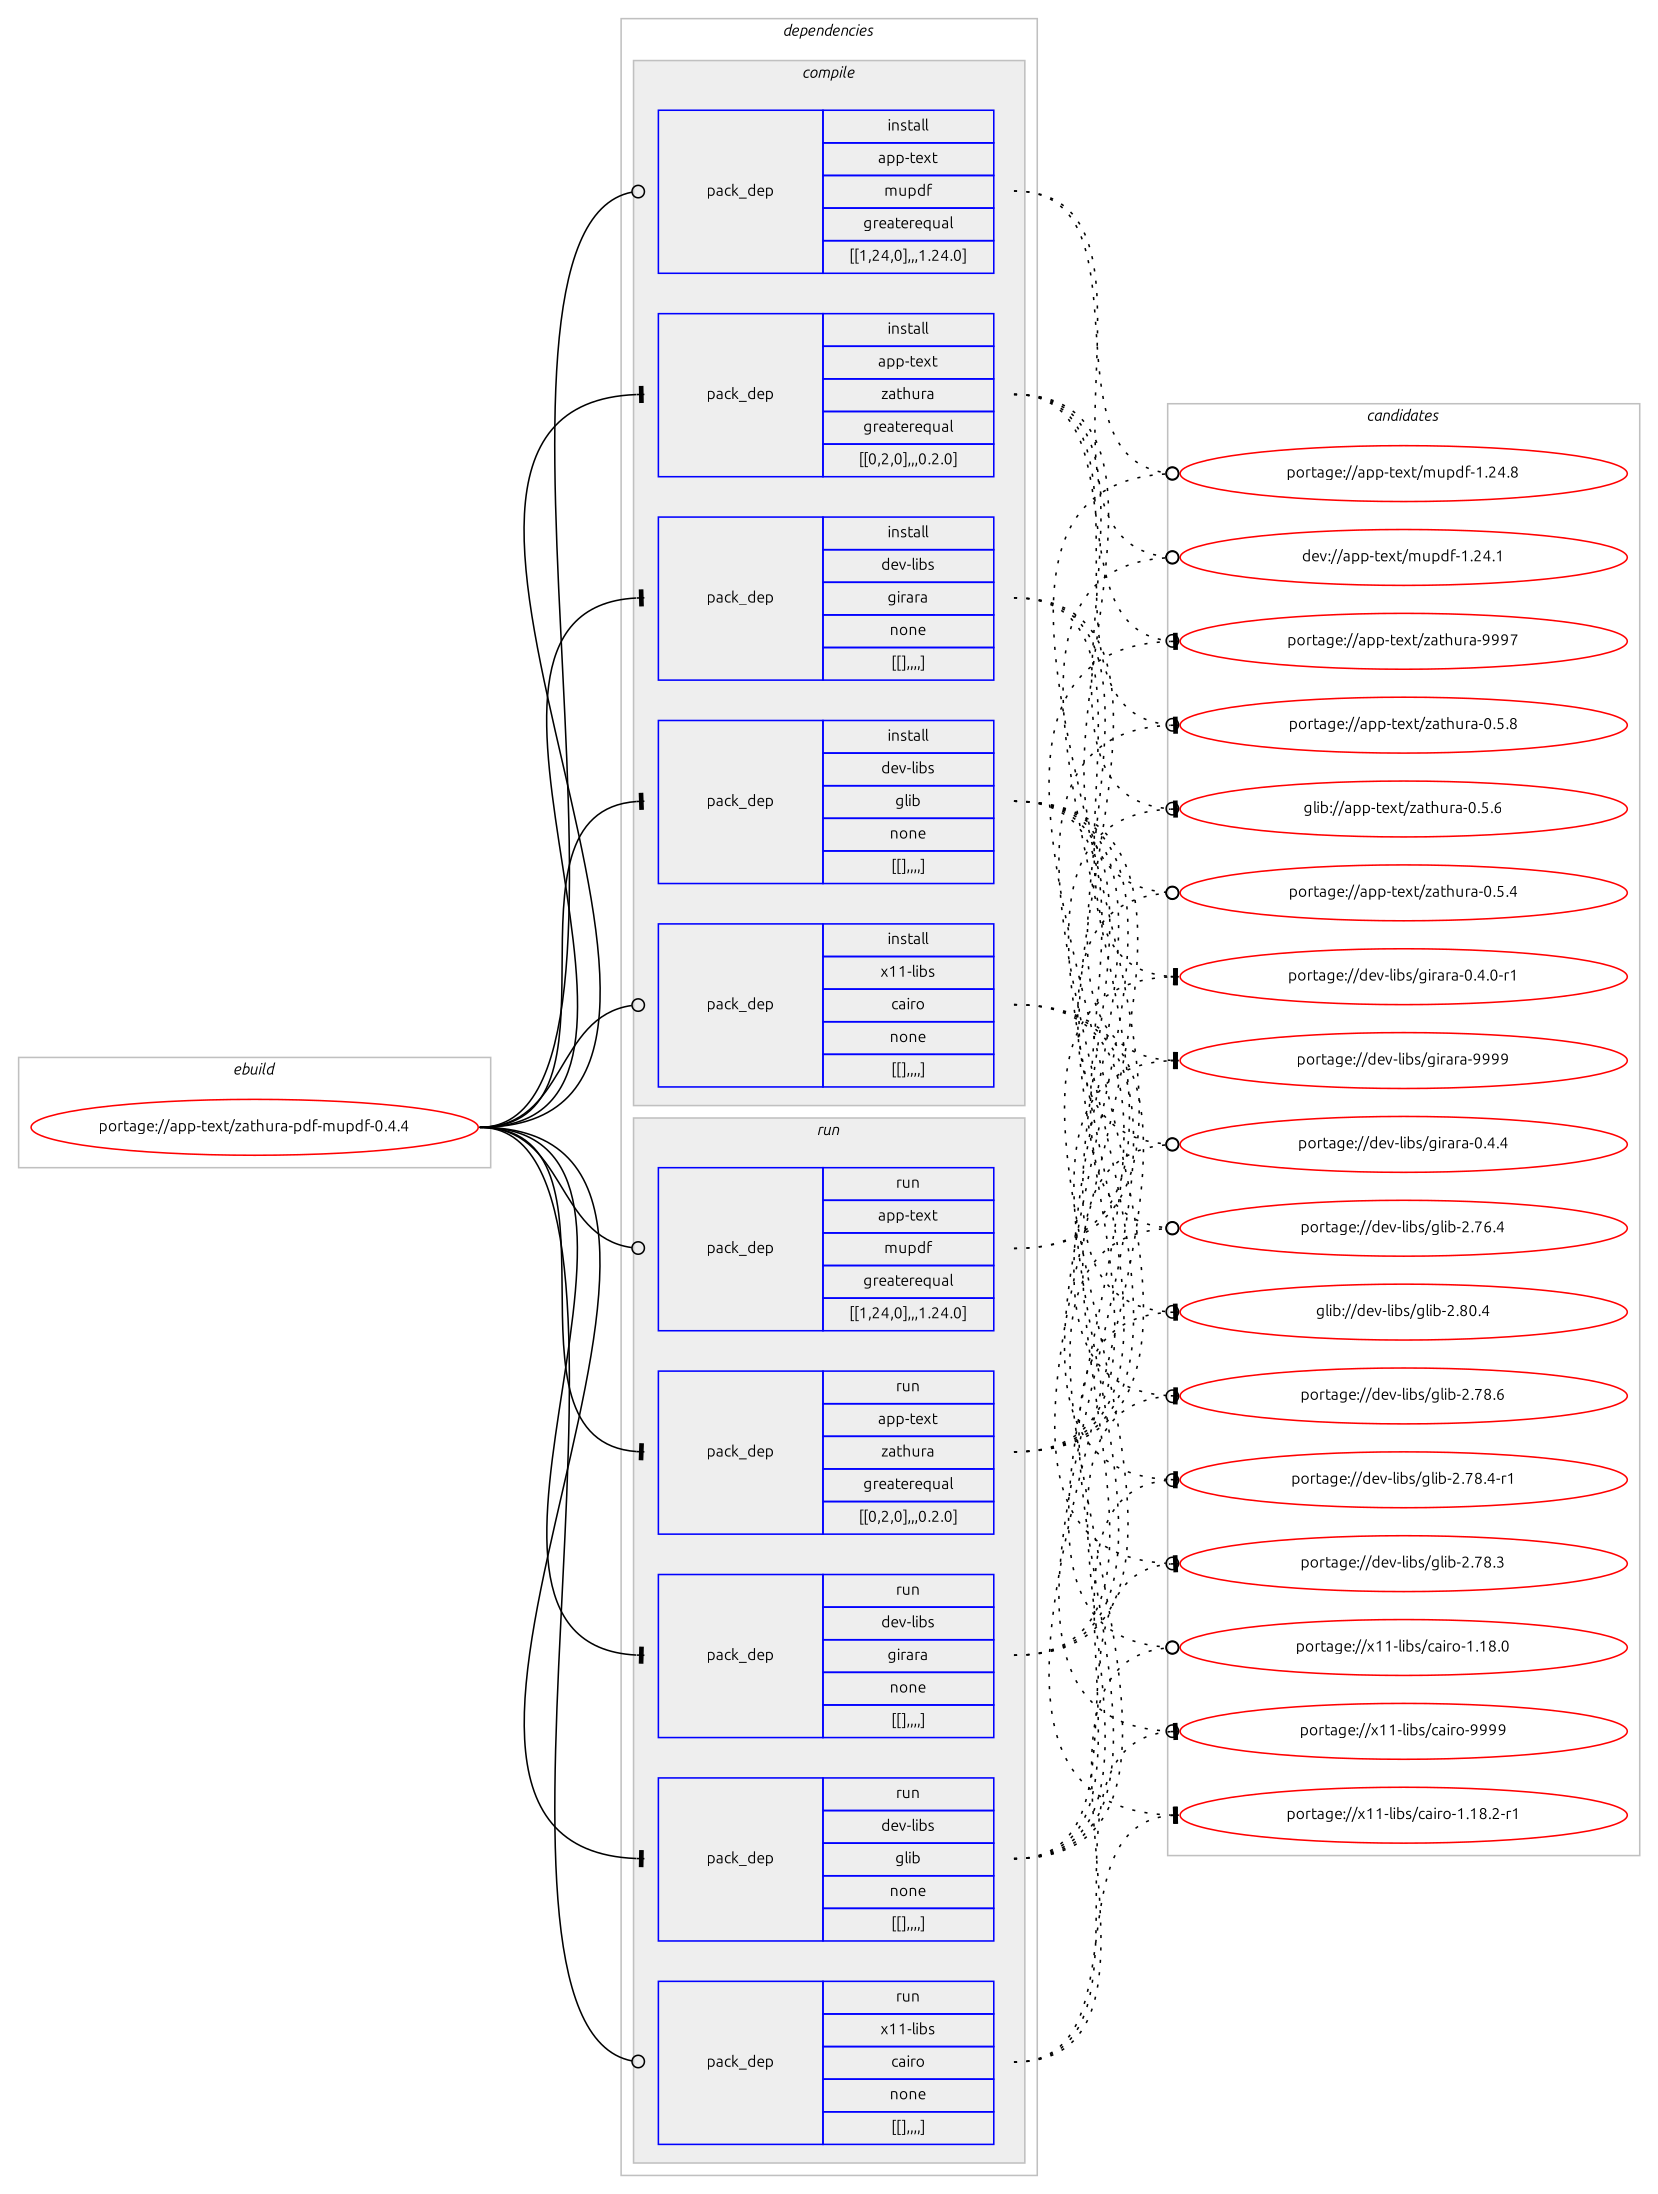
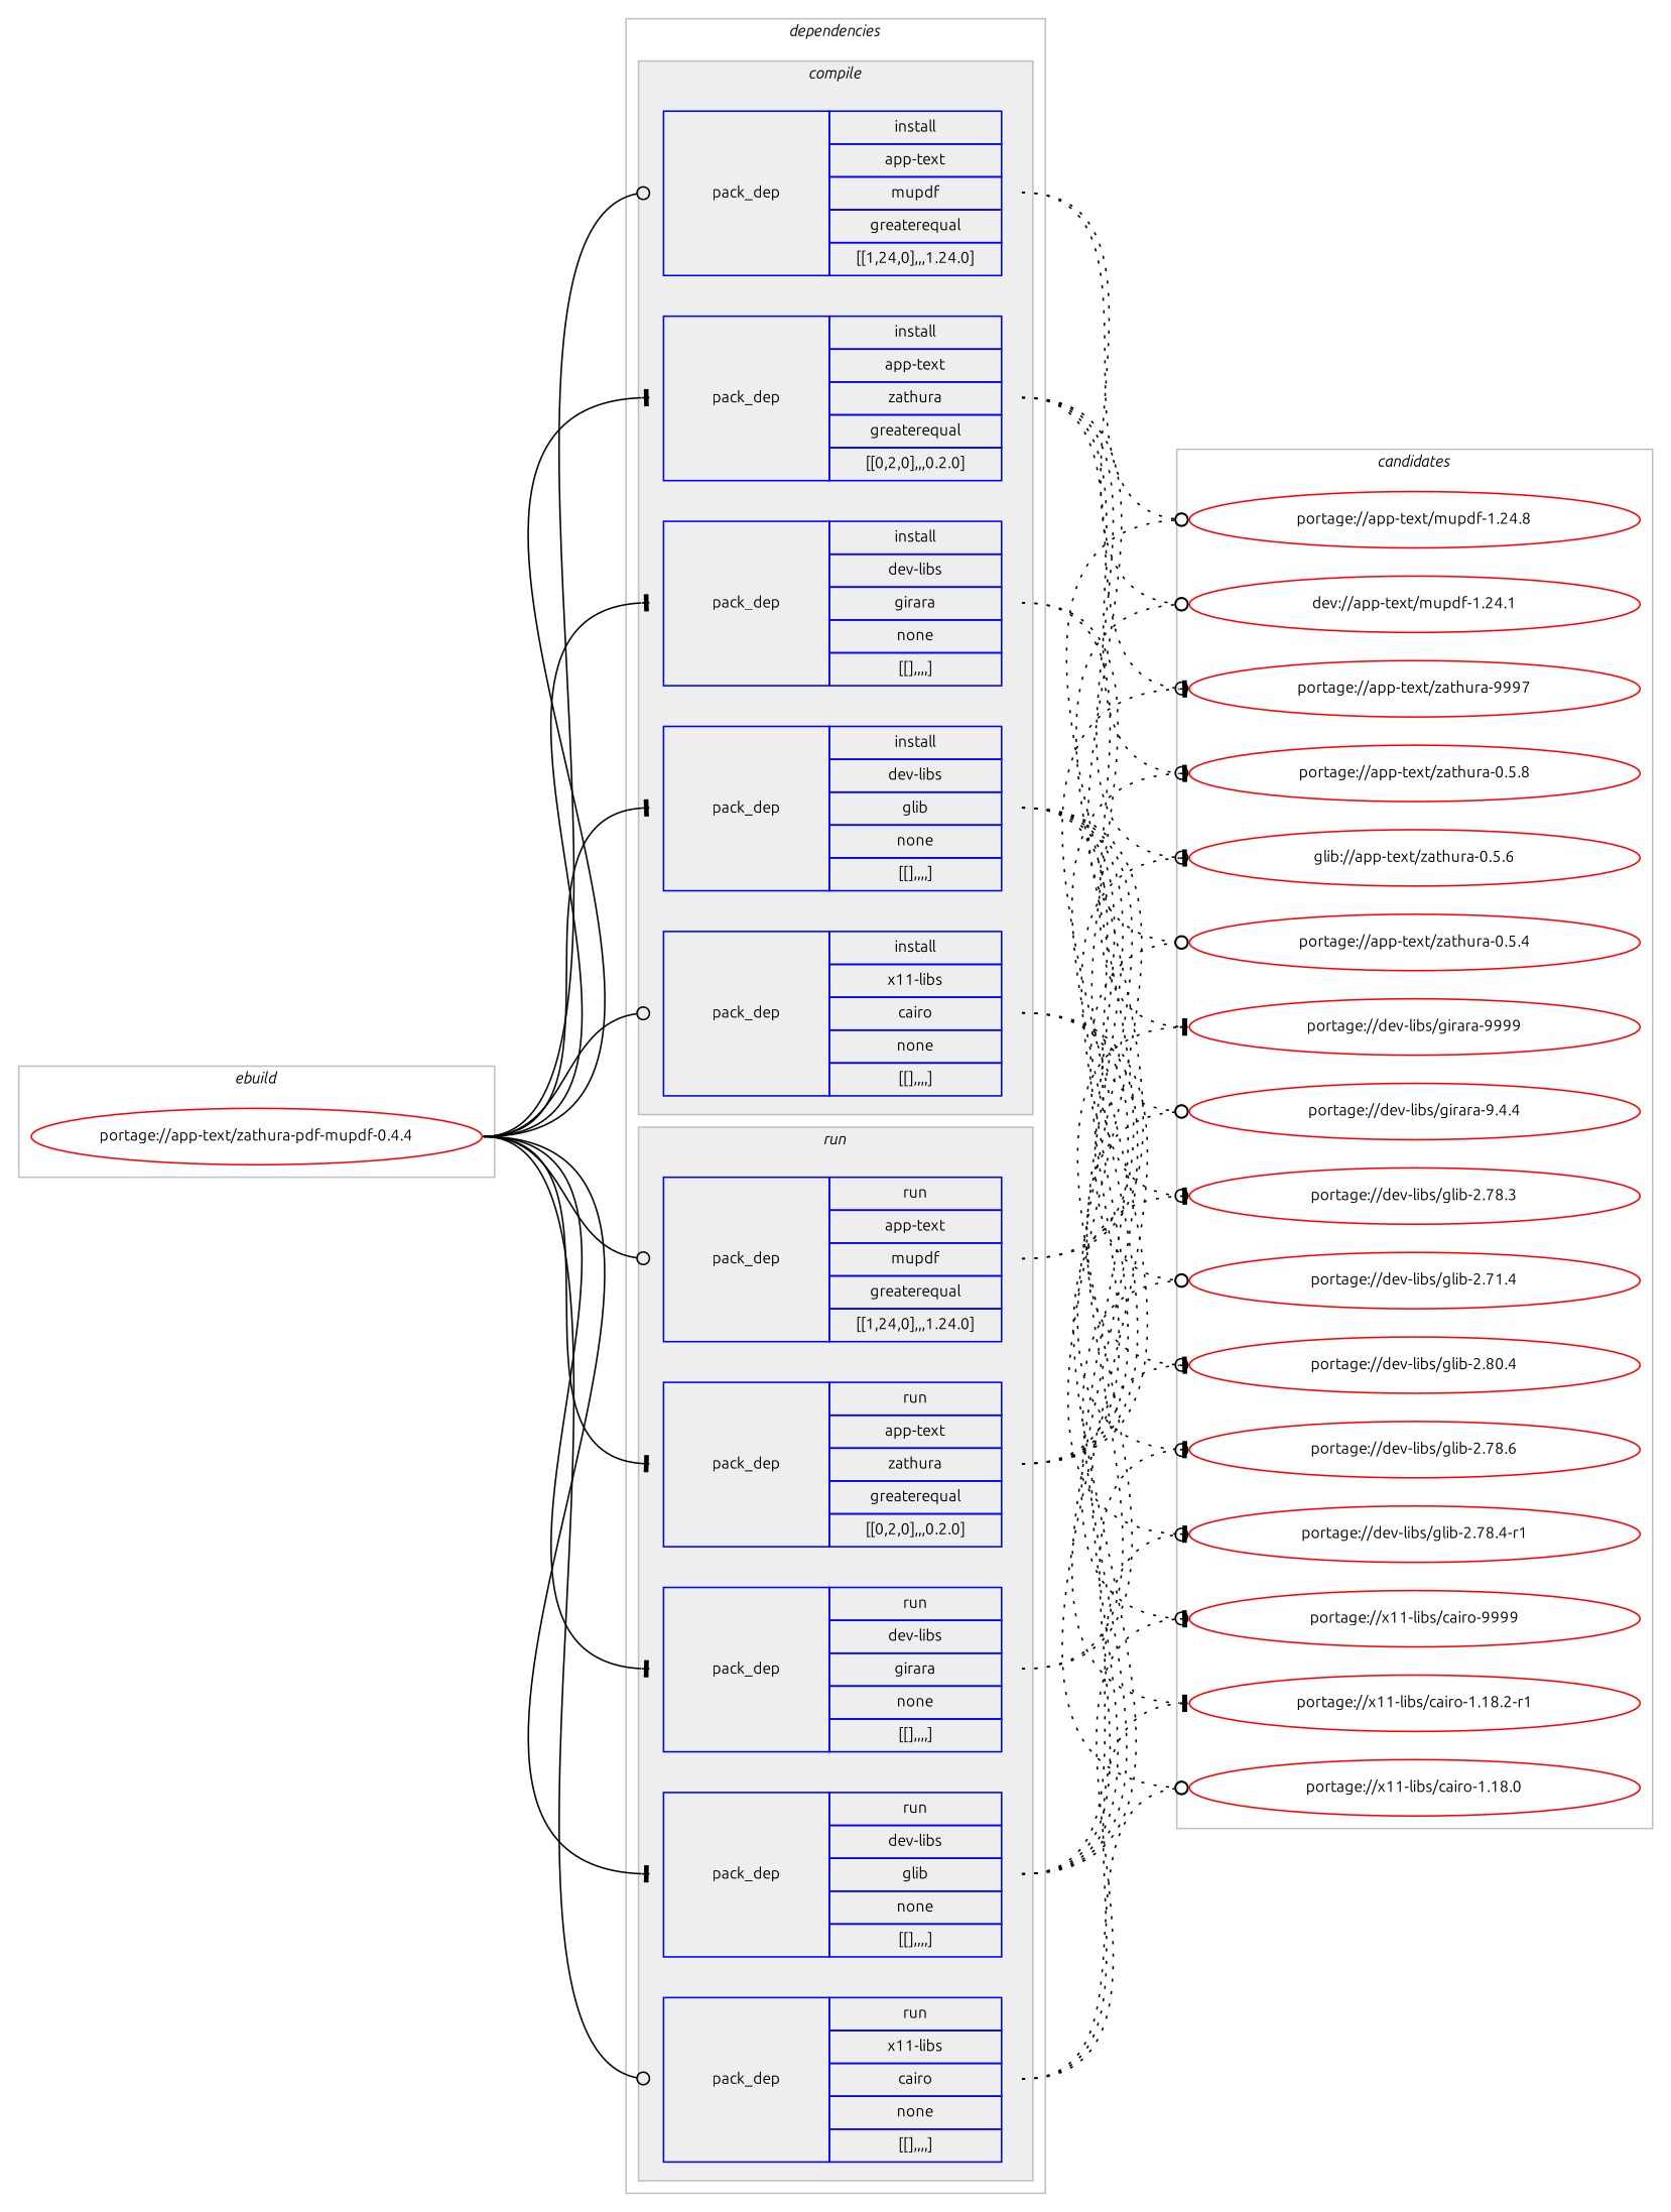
  digraph {
    compound=true
    concentrate=true
    fontname=Ubuntu
    fontsize=10
    newrank=true
    rankdir=LR
    ranksep=1.5
    node [color=red fontname=Ubuntu fontsize=10]
    edge [arrowhead=odot fontname=Ubuntu headport=w style=dotted tailport=e weight=100]
    n1 [label="portage://app-text/zathura-pdf-mupdf-0.4.4" width=4]
    n2 [color=blue label=<<TABLE BORDER="0" CELLBORDER="1" CELLSPACING="0" CELLPADDING="4" WIDTH="220"><TR><TD ROWSPAN="6" CELLPADDING="30">pack_dep</TD></TR><TR><TD WIDTH="110">install</TD></TR><TR><TD>app-text</TD></TR><TR><TD>mupdf</TD></TR><TR><TD>greaterequal</TD></TR><TR><TD>[[1,24,0],,,1.24.0]</TD></TR></TABLE>> shape=none]
    n3 [color=blue label=<<TABLE BORDER="0" CELLBORDER="1" CELLSPACING="0" CELLPADDING="4" WIDTH="220"><TR><TD ROWSPAN="6" CELLPADDING="30">pack_dep</TD></TR><TR><TD WIDTH="110">install</TD></TR><TR><TD>app-text</TD></TR><TR><TD>zathura</TD></TR><TR><TD>greaterequal</TD></TR><TR><TD>[[0,2,0],,,0.2.0]</TD></TR></TABLE>> shape=none]
    n4 [color=blue label=<<TABLE BORDER="0" CELLBORDER="1" CELLSPACING="0" CELLPADDING="4" WIDTH="220"><TR><TD ROWSPAN="6" CELLPADDING="30">pack_dep</TD></TR><TR><TD WIDTH="110">install</TD></TR><TR><TD>dev-libs</TD></TR><TR><TD>girara</TD></TR><TR><TD>none</TD></TR><TR><TD>[[],,,,]</TD></TR></TABLE>> shape=none]
    n5 [color=blue label=<<TABLE BORDER="0" CELLBORDER="1" CELLSPACING="0" CELLPADDING="4" WIDTH="220"><TR><TD ROWSPAN="6" CELLPADDING="30">pack_dep</TD></TR><TR><TD WIDTH="110">install</TD></TR><TR><TD>dev-libs</TD></TR><TR><TD>glib</TD></TR><TR><TD>none</TD></TR><TR><TD>[[],,,,]</TD></TR></TABLE>> shape=none]
    n6 [color=blue label=<<TABLE BORDER="0" CELLBORDER="1" CELLSPACING="0" CELLPADDING="4" WIDTH="220"><TR><TD ROWSPAN="6" CELLPADDING="30">pack_dep</TD></TR><TR><TD WIDTH="110">install</TD></TR><TR><TD>x11-libs</TD></TR><TR><TD>cairo</TD></TR><TR><TD>none</TD></TR><TR><TD>[[],,,,]</TD></TR></TABLE>> shape=none]
    n7 [color=blue label=<<TABLE BORDER="0" CELLBORDER="1" CELLSPACING="0" CELLPADDING="4" WIDTH="220"><TR><TD ROWSPAN="6" CELLPADDING="30">pack_dep</TD></TR><TR><TD WIDTH="110">run</TD></TR><TR><TD>app-text</TD></TR><TR><TD>mupdf</TD></TR><TR><TD>greaterequal</TD></TR><TR><TD>[[1,24,0],,,1.24.0]</TD></TR></TABLE>> shape=none]
    n8 [color=blue label=<<TABLE BORDER="0" CELLBORDER="1" CELLSPACING="0" CELLPADDING="4" WIDTH="220"><TR><TD ROWSPAN="6" CELLPADDING="30">pack_dep</TD></TR><TR><TD WIDTH="110">run</TD></TR><TR><TD>app-text</TD></TR><TR><TD>zathura</TD></TR><TR><TD>greaterequal</TD></TR><TR><TD>[[0,2,0],,,0.2.0]</TD></TR></TABLE>> shape=none]
    n9 [color=blue label=<<TABLE BORDER="0" CELLBORDER="1" CELLSPACING="0" CELLPADDING="4" WIDTH="220"><TR><TD ROWSPAN="6" CELLPADDING="30">pack_dep</TD></TR><TR><TD WIDTH="110">run</TD></TR><TR><TD>dev-libs</TD></TR><TR><TD>girara</TD></TR><TR><TD>none</TD></TR><TR><TD>[[],,,,]</TD></TR></TABLE>> shape=none]
    n10 [color=blue label=<<TABLE BORDER="0" CELLBORDER="1" CELLSPACING="0" CELLPADDING="4" WIDTH="220"><TR><TD ROWSPAN="6" CELLPADDING="30">pack_dep</TD></TR><TR><TD WIDTH="110">run</TD></TR><TR><TD>dev-libs</TD></TR><TR><TD>glib</TD></TR><TR><TD>none</TD></TR><TR><TD>[[],,,,]</TD></TR></TABLE>> shape=none]
    n11 [color=blue label=<<TABLE BORDER="0" CELLBORDER="1" CELLSPACING="0" CELLPADDING="4" WIDTH="220"><TR><TD ROWSPAN="6" CELLPADDING="30">pack_dep</TD></TR><TR><TD WIDTH="110">run</TD></TR><TR><TD>x11-libs</TD></TR><TR><TD>cairo</TD></TR><TR><TD>none</TD></TR><TR><TD>[[],,,,]</TD></TR></TABLE>> shape=none]
    n12 [label="portage://app-text/mupdf-1.24.8" width=4]
    n13 [label="dev://app-text/mupdf-1.24.1" width=4]
    n14 [label="portage://app-text/zathura-9997" width=4]
    n15 [label="portage://app-text/zathura-0.5.8" width=4]
    n16 [label="glib://app-text/zathura-0.5.6" width=4]
    n17 [label="portage://app-text/zathura-0.5.4" width=4]
    n18 [label="portage://dev-libs/girara-9999" width=4]
-   n19 [label="portage://dev-libs/girara-0.4.4" width=4]
-   n20 [label="portage://dev-libs/girara-0.4.0-r1" width=4]
-   n21 [label="glib://dev-libs/glib-2.80.4" width=4]
+   n19 [label="portage://dev-libs/girara-9.4.4" width=4]
+   n21 [label="portage://dev-libs/glib-2.80.4" width=4]
    n22 [label="portage://dev-libs/glib-2.78.6" width=4]
    n23 [label="portage://dev-libs/glib-2.78.4-r1" width=4]
    n24 [label="portage://dev-libs/glib-2.78.3" width=4]
-   n25 [label="portage://dev-libs/glib-2.76.4" width=4]
+   n25 [label="portage://dev-libs/glib-2.71.4" width=4]
    n26 [label="portage://x11-libs/cairo-9999" width=4]
    n27 [label="portage://x11-libs/cairo-1.18.2-r1" width=4]
    n28 [label="portage://x11-libs/cairo-1.18.0" width=4]
    subgraph cluster_1 {
      color=gray
      label=<<i>ebuild</i>>
      n1
    }
    subgraph cluster_2 {
      color=gray
      label=<<i>dependencies</i>>
      subgraph cluster_3 {
        color=gray
        fillcolor="#eeeeee"
        label=<<i>compile</i>>
        style=filled
        subgraph sub_4 {
          color=gray
          fillcolor="#eeeeee"
          label=<<i>compile</i>>
          style=filled
          n2
        }
        subgraph sub_5 {
          color=gray
          fillcolor="#eeeeee"
          label=<<i>compile</i>>
          style=filled
          n3
        }
        subgraph sub_6 {
          color=gray
          fillcolor="#eeeeee"
          label=<<i>compile</i>>
          style=filled
          n4
        }
        subgraph sub_7 {
          color=gray
          fillcolor="#eeeeee"
          label=<<i>compile</i>>
          style=filled
          n5
        }
        subgraph sub_8 {
          color=gray
          fillcolor="#eeeeee"
          label=<<i>compile</i>>
          style=filled
          n6
        }
      }
      subgraph cluster_9 {
        color=gray
        fillcolor="#eeeeee"
        label=<<i>compile and run</i>>
        style=filled
      }
      subgraph cluster_10 {
        color=gray
        fillcolor="#eeeeee"
        label=<<i>run</i>>
        style=filled
        subgraph sub_11 {
          color=gray
          fillcolor="#eeeeee"
          label=<<i>run</i>>
          style=filled
          n7
        }
        subgraph sub_12 {
          color=gray
          fillcolor="#eeeeee"
          label=<<i>run</i>>
          style=filled
          n8
        }
        subgraph sub_13 {
          color=gray
          fillcolor="#eeeeee"
          label=<<i>run</i>>
          style=filled
          n9
        }
        subgraph sub_14 {
          color=gray
          fillcolor="#eeeeee"
          label=<<i>run</i>>
          style=filled
          n10
        }
        subgraph sub_15 {
          color=gray
          fillcolor="#eeeeee"
          label=<<i>run</i>>
          style=filled
          n11
        }
      }
    }
    subgraph cluster_16 {
      color=gray
      label=<<i>candidates</i>>
      rank=same
      subgraph sub_17 {
        color=black
        label=<<i>candidates</i>>
        nodesep=1
        rank=same
        n12
        n13
      }
      subgraph sub_18 {
        color=black
        label=<<i>candidates</i>>
        nodesep=1
        rank=same
        n14
        n15
        n16
        n17
      }
      subgraph sub_19 {
        color=black
        label=<<i>candidates</i>>
        nodesep=1
        rank=same
        n18
        n19
-       n20
      }
      subgraph sub_20 {
        color=black
        label=<<i>candidates</i>>
        nodesep=1
        rank=same
        n21
        n22
        n23
        n24
        n25
      }
      subgraph sub_21 {
        color=black
        label=<<i>candidates</i>>
        nodesep=1
        rank=same
        n26
        n27
        n28
      }
      subgraph sub_22 {
        color=black
        label=<<i>candidates</i>>
        nodesep=1
        rank=same
        n12
        n13
      }
      subgraph sub_23 {
        color=black
        label=<<i>candidates</i>>
        nodesep=1
        rank=same
        n14
        n15
        n16
        n17
      }
      subgraph sub_24 {
        color=black
        label=<<i>candidates</i>>
        nodesep=1
        rank=same
        n18
        n19
-       n20
      }
      subgraph sub_25 {
        color=black
        label=<<i>candidates</i>>
        nodesep=1
        rank=same
        n21
        n22
        n23
        n24
        n25
      }
      subgraph sub_26 {
        color=black
        label=<<i>candidates</i>>
        nodesep=1
        rank=same
        n26
        n27
        n28
      }
    }
    n1 -> n2 [style=solid weight=20]
    n1 -> n3 [arrowhead=tee style=solid weight=20]
    n1 -> n4 [arrowhead=tee style=solid weight=20]
    n1 -> n5 [arrowhead=tee style=solid weight=20]
    n1 -> n6 [style=solid weight=20]
    n1 -> n7 [style=solid weight=20]
    n1 -> n8 [arrowhead=tee style=solid weight=20]
    n1 -> n9 [arrowhead=tee style=solid weight=20]
    n1 -> n10 [arrowhead=tee style=solid weight=20]
    n1 -> n11 [style=solid weight=20]
    n2 -> n12
    n2 -> n13
    n3 -> n14
    n3 -> n15
    n3 -> n16
    n3 -> n17
    n4 -> n18 [arrowhead=tee]
    n4 -> n19
-   n4 -> n20 [arrowhead=tee]
    n5 -> n21
    n5 -> n22 [arrowhead=tee]
    n5 -> n23 [arrowhead=tee]
    n5 -> n24
    n5 -> n25
    n6 -> n26
    n6 -> n27 [arrowhead=tee]
    n6 -> n28
    n7 -> n12
    n7 -> n13
    n8 -> n14 [arrowhead=tee]
    n8 -> n15 [arrowhead=tee]
    n8 -> n16 [arrowhead=tee]
    n8 -> n17
    n9 -> n18 [arrowhead=tee]
    n9 -> n19
-   n9 -> n20 [arrowhead=tee]
    n10 -> n21 [arrowhead=tee]
    n10 -> n22
    n10 -> n23
    n10 -> n24 [arrowhead=tee]
    n10 -> n25
    n11 -> n26 [arrowhead=tee]
    n11 -> n27 [arrowhead=tee]
    n11 -> n28
  }
